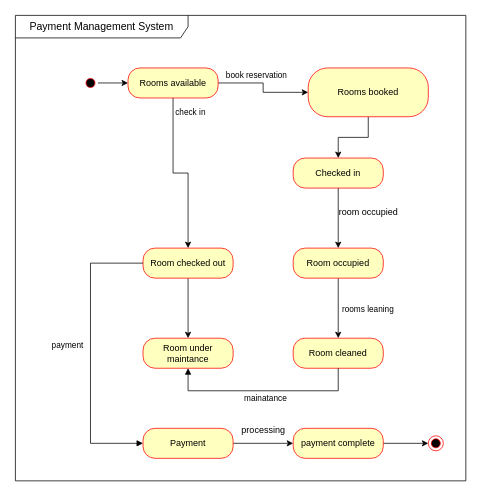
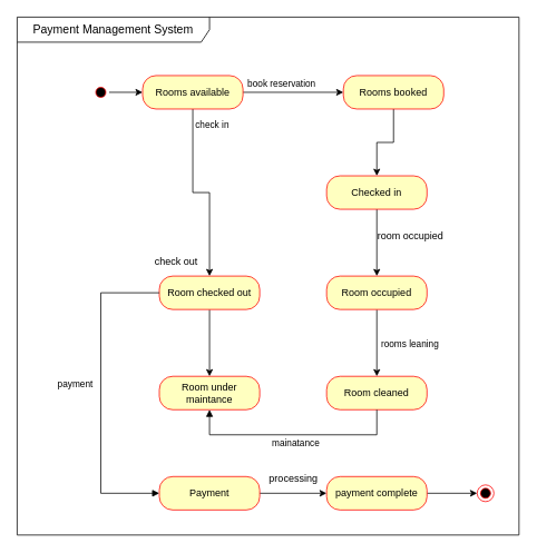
  <mxCell id="0" />
  <mxCell id="1" parent="0" />
  <mxCell id="2" value="" style="edgeStyle=orthogonalEdgeStyle;rounded=0;orthogonalLoop=1;jettySize=auto;html=1;" edge="1" parent="1" source="3" target="8"><mxGeometry relative="1" as="geometry" /></mxCell>
  <mxCell id="3" value="" style="ellipse;html=1;shape=startState;fillColor=#000000;strokeColor=#ff0000;" vertex="1" parent="1"><mxGeometry x="110" y="100" width="20" height="20" as="geometry" /></mxCell>
  <mxCell id="4" value="" style="edgeStyle=orthogonalEdgeStyle;rounded=0;orthogonalLoop=1;jettySize=auto;html=1;" edge="1" parent="1" source="8" target="11"><mxGeometry relative="1" as="geometry" /></mxCell>
  <mxCell id="5" value="book reservation" style="edgeLabel;html=1;align=center;verticalAlign=middle;resizable=0;points=[];" connectable="0" vertex="1" parent="4"><mxGeometry x="-0.246" y="11" relative="1" as="geometry"><mxPoint as="offset" /></mxGeometry></mxCell>
  <mxCell id="6" value="" style="edgeStyle=orthogonalEdgeStyle;rounded=0;orthogonalLoop=1;jettySize=auto;html=1;" edge="1" parent="1" source="8" target="19"><mxGeometry relative="1" as="geometry" /></mxCell>
  <mxCell id="7" value="check in" style="edgeLabel;html=1;align=center;verticalAlign=middle;resizable=0;points=[];" connectable="0" vertex="1" parent="6"><mxGeometry x="-0.839" y="10" relative="1" as="geometry"><mxPoint x="12" as="offset" /></mxGeometry></mxCell>
  <mxCell id="8" value="Rooms available" style="rounded=1;whiteSpace=wrap;html=1;arcSize=40;fontColor=#000000;fillColor=#ffffc0;strokeColor=#ff0000;" vertex="1" parent="1"><mxGeometry x="170" y="90" width="120" height="40" as="geometry" /></mxCell>
  <mxCell id="9" value="&lt;font style=&quot;font-size: 14px;&quot;&gt;Payment Management System&lt;/font&gt;" style="shape=umlFrame;whiteSpace=wrap;html=1;pointerEvents=0;width=230;height=30;" vertex="1" parent="1"><mxGeometry x="20" y="20" width="600" height="620" as="geometry" /></mxCell>
  <mxCell id="10" value="" style="edgeStyle=orthogonalEdgeStyle;rounded=0;orthogonalLoop=1;jettySize=auto;html=1;" edge="1" parent="1" source="11" target="13"><mxGeometry relative="1" as="geometry" /></mxCell>
- <mxCell id="11" value="Rooms booked" style="rounded=1;whiteSpace=wrap;html=1;arcSize=40;fontColor=#000000;fillColor=#ffffc0;strokeColor=#ff0000;" vertex="1" parent="1"><mxGeometry x="410" y="90" width="160" height="65" as="geometry" /></mxCell>
+ <mxCell id="11" value="Rooms booked" style="rounded=1;whiteSpace=wrap;html=1;arcSize=40;fontColor=#000000;fillColor=#ffffc0;strokeColor=#ff0000;" vertex="1" parent="1"><mxGeometry x="410" y="90" width="120" height="40" as="geometry" /></mxCell>
  <mxCell id="12" value="" style="edgeStyle=orthogonalEdgeStyle;rounded=0;orthogonalLoop=1;jettySize=auto;html=1;" edge="1" parent="1" source="13" target="16"><mxGeometry relative="1" as="geometry" /></mxCell>
  <mxCell id="13" value="Checked in" style="rounded=1;whiteSpace=wrap;html=1;arcSize=40;fontColor=#000000;fillColor=#ffffc0;strokeColor=#ff0000;" vertex="1" parent="1"><mxGeometry x="390" y="210" width="120" height="40" as="geometry" /></mxCell>
  <mxCell id="14" value="" style="edgeStyle=orthogonalEdgeStyle;rounded=0;orthogonalLoop=1;jettySize=auto;html=1;" edge="1" parent="1" source="16" target="17"><mxGeometry relative="1" as="geometry" /></mxCell>
  <mxCell id="15" value="rooms leaning&amp;nbsp;" style="edgeLabel;html=1;align=center;verticalAlign=middle;resizable=0;points=[];" connectable="0" vertex="1" parent="14"><mxGeometry x="-0.105" y="10" relative="1" as="geometry"><mxPoint x="30" y="5" as="offset" /></mxGeometry></mxCell>
  <mxCell id="16" value="Room occupied" style="rounded=1;whiteSpace=wrap;html=1;arcSize=40;fontColor=#000000;fillColor=#ffffc0;strokeColor=#ff0000;" vertex="1" parent="1"><mxGeometry x="390" y="330" width="120" height="40" as="geometry" /></mxCell>
  <mxCell id="17" value="Room cleaned" style="rounded=1;whiteSpace=wrap;html=1;arcSize=40;fontColor=#000000;fillColor=#ffffc0;strokeColor=#ff0000;" vertex="1" parent="1"><mxGeometry x="390" y="450" width="120" height="40" as="geometry" /></mxCell>
  <mxCell id="18" value="" style="edgeStyle=orthogonalEdgeStyle;rounded=0;orthogonalLoop=1;jettySize=auto;html=1;" edge="1" parent="1" source="19" target="20"><mxGeometry relative="1" as="geometry" /></mxCell>
  <mxCell id="19" value="Room checked out" style="rounded=1;whiteSpace=wrap;html=1;arcSize=40;fontColor=#000000;fillColor=#ffffc0;strokeColor=#ff0000;" vertex="1" parent="1"><mxGeometry x="190" y="330" width="120" height="40" as="geometry" /></mxCell>
  <mxCell id="20" value="Room under maintance" style="rounded=1;whiteSpace=wrap;html=1;arcSize=40;fontColor=#000000;fillColor=#ffffc0;strokeColor=#ff0000;" vertex="1" parent="1"><mxGeometry x="190" y="450" width="120" height="40" as="geometry" /></mxCell>
  <mxCell id="21" value="" style="edgeStyle=orthogonalEdgeStyle;rounded=0;orthogonalLoop=1;jettySize=auto;html=1;" edge="1" parent="1" source="22" target="24"><mxGeometry relative="1" as="geometry" /></mxCell>
  <mxCell id="22" value="Payment" style="rounded=1;whiteSpace=wrap;html=1;arcSize=40;fontColor=#000000;fillColor=#ffffc0;strokeColor=#ff0000;" vertex="1" parent="1"><mxGeometry x="190" y="570" width="120" height="40" as="geometry" /></mxCell>
  <mxCell id="23" value="" style="edgeStyle=orthogonalEdgeStyle;rounded=0;orthogonalLoop=1;jettySize=auto;html=1;" edge="1" parent="1" source="24" target="25"><mxGeometry relative="1" as="geometry" /></mxCell>
  <mxCell id="24" value="payment complete" style="rounded=1;whiteSpace=wrap;html=1;arcSize=40;fontColor=#000000;fillColor=#ffffc0;strokeColor=#ff0000;" vertex="1" parent="1"><mxGeometry x="390" y="570" width="120" height="40" as="geometry" /></mxCell>
  <mxCell id="25" value="" style="ellipse;html=1;shape=endState;fillColor=#000000;strokeColor=#ff0000;" vertex="1" parent="1"><mxGeometry x="570" y="580" width="20" height="20" as="geometry" /></mxCell>
  <mxCell id="26" value="" style="html=1;verticalAlign=bottom;endArrow=block;curved=0;rounded=0;exitX=0;exitY=0.5;exitDx=0;exitDy=0;entryX=0;entryY=0.5;entryDx=0;entryDy=0;" edge="1" parent="1" source="19" target="22"><mxGeometry x="-0.365" y="-99" width="80" relative="1" as="geometry"><mxPoint x="150" y="350" as="sourcePoint" /><mxPoint x="150" y="590" as="targetPoint" /><Array as="points"><mxPoint x="120" y="350" /><mxPoint x="120" y="590" /></Array><mxPoint as="offset" /></mxGeometry></mxCell>
  <mxCell id="27" value="&amp;nbsp; &amp;nbsp; &amp;nbsp; &amp;nbsp; &amp;nbsp; &amp;nbsp; payment" style="edgeLabel;html=1;align=center;verticalAlign=middle;resizable=0;points=[];" connectable="0" vertex="1" parent="26"><mxGeometry x="-0.066" y="10" relative="1" as="geometry"><mxPoint x="-60" y="2" as="offset" /></mxGeometry></mxCell>
+ <mxCell id="28" value="check out" style="text;html=1;align=center;verticalAlign=middle;resizable=0;points=[];autosize=1;strokeColor=none;fillColor=none;" vertex="1" parent="1"><mxGeometry x="175" y="298" width="70" height="30" as="geometry" /></mxCell>
  <mxCell id="29" value="room occupied" style="text;html=1;align=center;verticalAlign=middle;resizable=0;points=[];autosize=1;strokeColor=none;fillColor=none;" vertex="1" parent="1"><mxGeometry x="440" y="268" width="100" height="30" as="geometry" /></mxCell>
  <mxCell id="30" value="" style="html=1;verticalAlign=bottom;endArrow=block;curved=0;rounded=0;exitX=0.5;exitY=1;exitDx=0;exitDy=0;entryX=0.5;entryY=1;entryDx=0;entryDy=0;" edge="1" parent="1" source="17" target="20"><mxGeometry width="80" relative="1" as="geometry"><mxPoint x="260" y="580" as="sourcePoint" /><mxPoint x="340" y="580" as="targetPoint" /><Array as="points"><mxPoint x="450" y="520" /><mxPoint x="250" y="520" /></Array></mxGeometry></mxCell>
  <mxCell id="31" value="mainatance" style="edgeLabel;html=1;align=center;verticalAlign=middle;resizable=0;points=[];" connectable="0" vertex="1" parent="30"><mxGeometry x="-0.015" y="9" relative="1" as="geometry"><mxPoint as="offset" /></mxGeometry></mxCell>
  <mxCell id="32" value="processing" style="text;html=1;align=center;verticalAlign=middle;resizable=0;points=[];autosize=1;strokeColor=none;fillColor=none;" vertex="1" parent="1"><mxGeometry x="310" y="558" width="80" height="30" as="geometry" /></mxCell>
